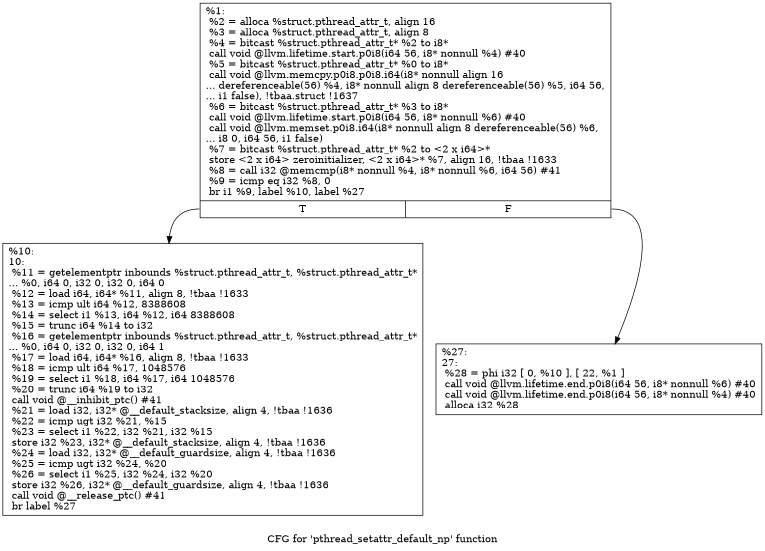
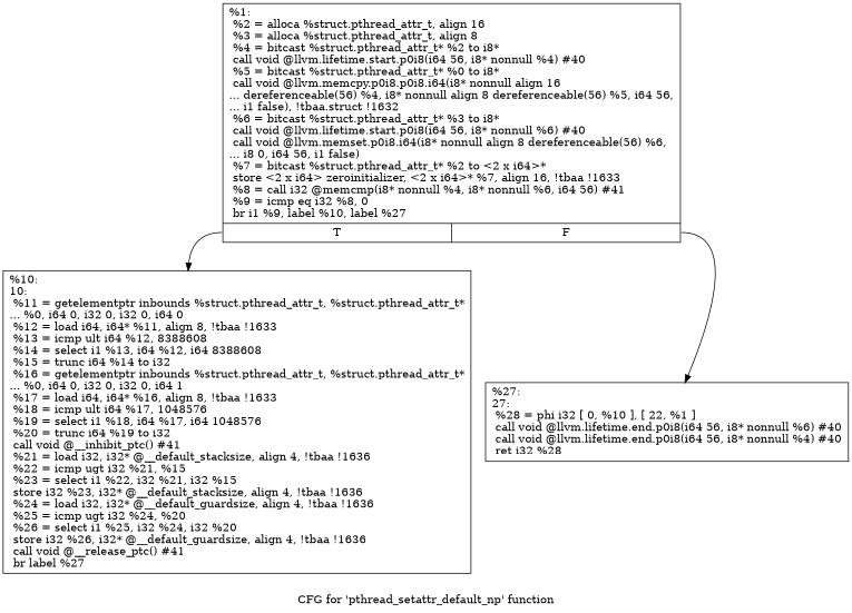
  digraph {
    label="CFG for 'pthread_setattr_default_np' function"
    node [shape=record]
-   n1 [label="{%1:\l  %2 = alloca %struct.pthread_attr_t, align 16\l  %3 = alloca %struct.pthread_attr_t, align 8\l  %4 = bitcast %struct.pthread_attr_t* %2 to i8*\l  call void @llvm.lifetime.start.p0i8(i64 56, i8* nonnull %4) #40\l  %5 = bitcast %struct.pthread_attr_t* %0 to i8*\l  call void @llvm.memcpy.p0i8.p0i8.i64(i8* nonnull align 16\l... dereferenceable(56) %4, i8* nonnull align 8 dereferenceable(56) %5, i64 56,\l... i1 false), !tbaa.struct !1637\l  %6 = bitcast %struct.pthread_attr_t* %3 to i8*\l  call void @llvm.lifetime.start.p0i8(i64 56, i8* nonnull %6) #40\l  call void @llvm.memset.p0i8.i64(i8* nonnull align 8 dereferenceable(56) %6,\l... i8 0, i64 56, i1 false)\l  %7 = bitcast %struct.pthread_attr_t* %2 to \<2 x i64\>*\l  store \<2 x i64\> zeroinitializer, \<2 x i64\>* %7, align 16, !tbaa !1633\l  %8 = call i32 @memcmp(i8* nonnull %4, i8* nonnull %6, i64 56) #41\l  %9 = icmp eq i32 %8, 0\l  br i1 %9, label %10, label %27\l|{<s0>T|<s1>F}}"]
+   n1 [label="{%1:\l  %2 = alloca %struct.pthread_attr_t, align 16\l  %3 = alloca %struct.pthread_attr_t, align 8\l  %4 = bitcast %struct.pthread_attr_t* %2 to i8*\l  call void @llvm.lifetime.start.p0i8(i64 56, i8* nonnull %4) #40\l  %5 = bitcast %struct.pthread_attr_t* %0 to i8*\l  call void @llvm.memcpy.p0i8.p0i8.i64(i8* nonnull align 16\l... dereferenceable(56) %4, i8* nonnull align 8 dereferenceable(56) %5, i64 56,\l... i1 false), !tbaa.struct !1632\l  %6 = bitcast %struct.pthread_attr_t* %3 to i8*\l  call void @llvm.lifetime.start.p0i8(i64 56, i8* nonnull %6) #40\l  call void @llvm.memset.p0i8.i64(i8* nonnull align 8 dereferenceable(56) %6,\l... i8 0, i64 56, i1 false)\l  %7 = bitcast %struct.pthread_attr_t* %2 to \<2 x i64\>*\l  store \<2 x i64\> zeroinitializer, \<2 x i64\>* %7, align 16, !tbaa !1633\l  %8 = call i32 @memcmp(i8* nonnull %4, i8* nonnull %6, i64 56) #41\l  %9 = icmp eq i32 %8, 0\l  br i1 %9, label %10, label %27\l|{<s0>T|<s1>F}}"]
    n2 [label="{%10:\l10:                                               \l  %11 = getelementptr inbounds %struct.pthread_attr_t, %struct.pthread_attr_t*\l... %0, i64 0, i32 0, i32 0, i64 0\l  %12 = load i64, i64* %11, align 8, !tbaa !1633\l  %13 = icmp ult i64 %12, 8388608\l  %14 = select i1 %13, i64 %12, i64 8388608\l  %15 = trunc i64 %14 to i32\l  %16 = getelementptr inbounds %struct.pthread_attr_t, %struct.pthread_attr_t*\l... %0, i64 0, i32 0, i32 0, i64 1\l  %17 = load i64, i64* %16, align 8, !tbaa !1633\l  %18 = icmp ult i64 %17, 1048576\l  %19 = select i1 %18, i64 %17, i64 1048576\l  %20 = trunc i64 %19 to i32\l  call void @__inhibit_ptc() #41\l  %21 = load i32, i32* @__default_stacksize, align 4, !tbaa !1636\l  %22 = icmp ugt i32 %21, %15\l  %23 = select i1 %22, i32 %21, i32 %15\l  store i32 %23, i32* @__default_stacksize, align 4, !tbaa !1636\l  %24 = load i32, i32* @__default_guardsize, align 4, !tbaa !1636\l  %25 = icmp ugt i32 %24, %20\l  %26 = select i1 %25, i32 %24, i32 %20\l  store i32 %26, i32* @__default_guardsize, align 4, !tbaa !1636\l  call void @__release_ptc() #41\l  br label %27\l}"]
-   n3 [label="{%27:\l27:                                               \l  %28 = phi i32 [ 0, %10 ], [ 22, %1 ]\l  call void @llvm.lifetime.end.p0i8(i64 56, i8* nonnull %6) #40\l  call void @llvm.lifetime.end.p0i8(i64 56, i8* nonnull %4) #40\l  alloca i32 %28\l}"]
+   n3 [label="{%27:\l27:                                               \l  %28 = phi i32 [ 0, %10 ], [ 22, %1 ]\l  call void @llvm.lifetime.end.p0i8(i64 56, i8* nonnull %6) #40\l  call void @llvm.lifetime.end.p0i8(i64 56, i8* nonnull %4) #40\l  ret i32 %28\l}"]
    n1 -> n2 [tailport=s0]
    n1 -> n3 [tailport=s1]
  }
